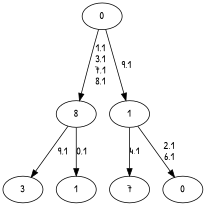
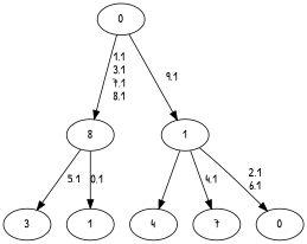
  digraph {
    fontname="Patrick Hand"
    node [fontname="Patrick Hand"]
    edge [fontname="Patrick Hand"]
+   n1 [label=4]
    n2 [label=3]
    n3 [label=7]
    n4 [label=1]
    8
    n6 [label=0]
    1
    0
-   8 -> n2 [label="9,1"]
+   8 -> n2 [label="5,1"]
    8 -> n4 [label="0,1"]
+   1 -> n1
    1 -> n3 [label="4,1"]
    1 -> n6 [label="2,1\n6,1"]
    0 -> 8 [label="1,1\n3,1\n7,1\n8,1"]
    0 -> 1 [label="9,1"]
  }
